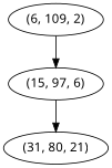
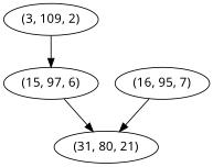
  digraph {
    fontname="Noto Sans"
    node [fontname="Noto Sans"]
    edge [fontname="Noto Sans"]
-   "(3, 109, 2)" [label="(6, 109, 2)"]
+   "(3, 109, 2)"
    "(15, 97, 6)"
    "(31, 80, 21)"
+   "(16, 95, 7)"
    "(3, 109, 2)" -> "(15, 97, 6)"
    "(15, 97, 6)" -> "(31, 80, 21)"
+   "(16, 95, 7)" -> "(31, 80, 21)"
  }
